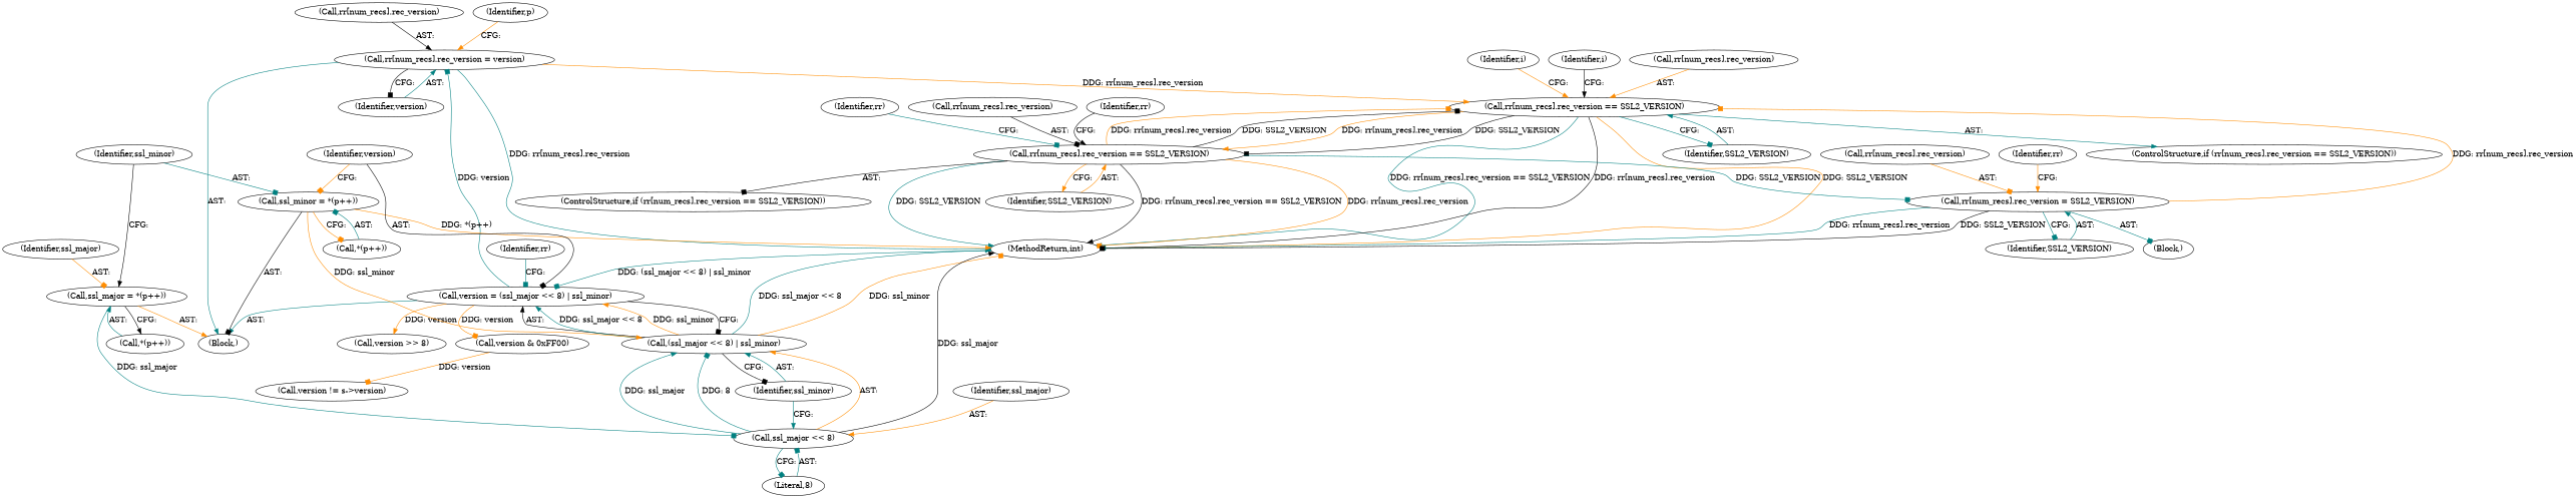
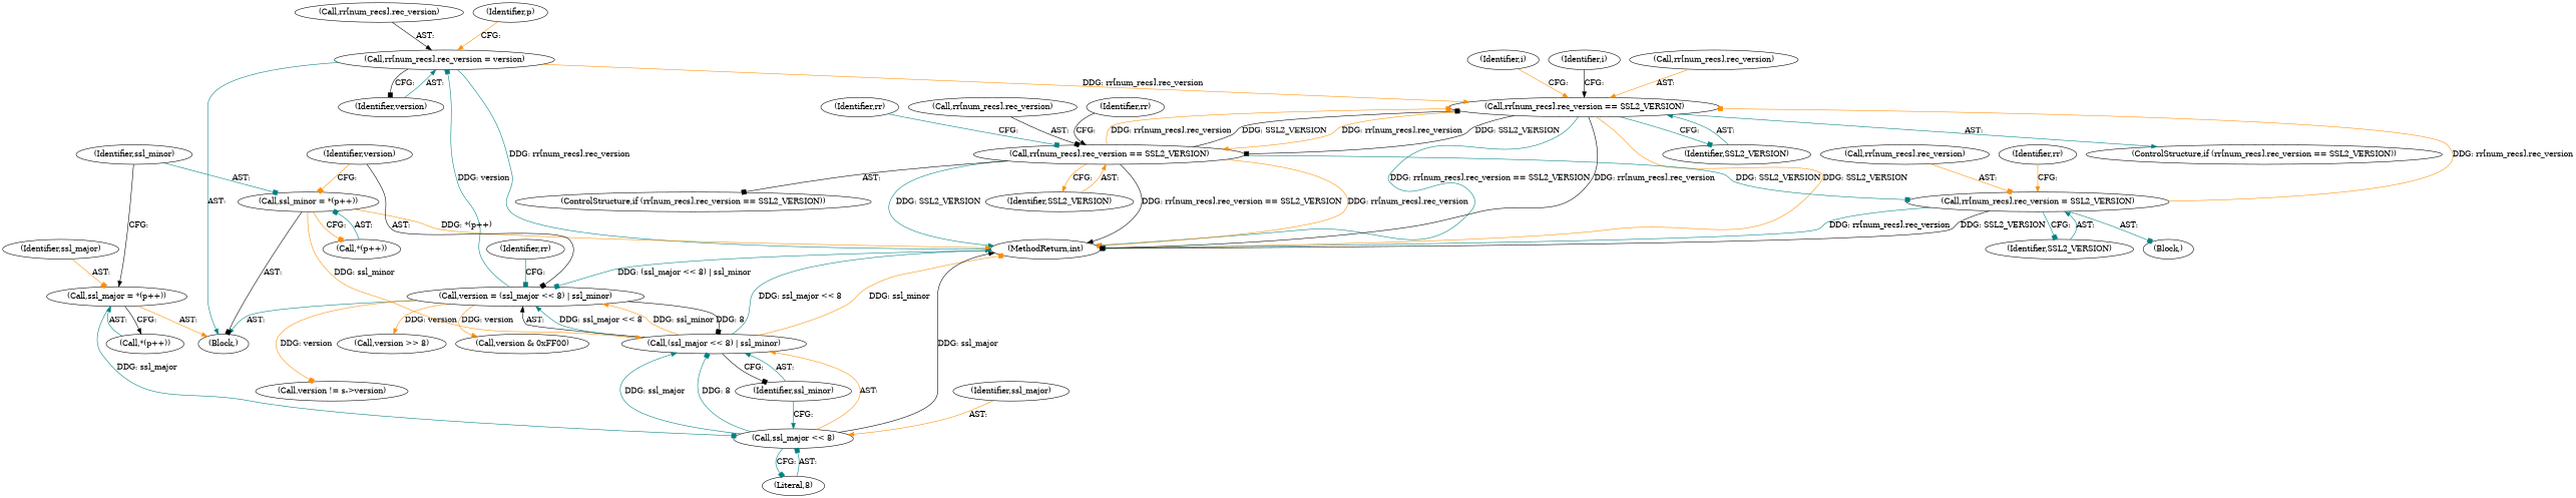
  digraph {
    edge [arrowhead=normal color=teal]
    n1 [label="(Call,rr[num_recs].rec_version = version)"]
    n2 [label="(Call,rr[num_recs].rec_version == SSL2_VERSION)"]
    n3 [label="(MethodReturn,int)"]
    n4 [label="(Block,)"]
    n5 [label="(Identifier,version)"]
    n6 [label="(Call,rr[num_recs].rec_version == SSL2_VERSION)"]
    n7 [label="(ControlStructure,if (rr[num_recs].rec_version == SSL2_VERSION))"]
    n8 [label="(Identifier,SSL2_VERSION)"]
    n9 [label="(Call,version = (ssl_major << 8) | ssl_minor)"]
    n10 [label="(Call,(ssl_major << 8) | ssl_minor)"]
    n11 [label="(Call,version != s->version)"]
    n12 [label="(Call,version >> 8)"]
    n13 [label="(Call,version & 0xFF00)"]
    n14 [label="(Identifier,ssl_minor)"]
    n15 [label="(Call,ssl_major << 8)"]
    n16 [label="(Literal,8)"]
    n17 [label="(Call,ssl_major = *(p++))"]
    n18 [label="(Call,*(p++))"]
    n19 [label="(Call,ssl_minor = *(p++))"]
    n20 [label="(Call,*(p++))"]
    n21 [label="(Call,rr[num_recs].rec_version = SSL2_VERSION)"]
    n22 [label="(Identifier,SSL2_VERSION)"]
    n23 [label="(ControlStructure,if (rr[num_recs].rec_version == SSL2_VERSION))"]
    n24 [label="(Block,)"]
    n25 [label="(Identifier,SSL2_VERSION)"]
    n26 [label="(Call,rr[num_recs].rec_version)"]
    n27 [label="(Identifier,rr)"]
    n28 [label="(Identifier,version)"]
    n29 [label="(Identifier,i)"]
    n30 [label="(Call,rr[num_recs].rec_version)"]
    n31 [label="(Identifier,ssl_major)"]
    n32 [label="(Identifier,rr)"]
    n33 [label="(Call,rr[num_recs].rec_version)"]
    n34 [label="(Identifier,ssl_minor)"]
    n35 [label="(Call,rr[num_recs].rec_version)"]
    n36 [label="(Identifier,rr)"]
    n37 [label="(Identifier,i)"]
    n38 [label="(Identifier,rr)"]
    n39 [label="(Identifier,p)"]
    n40 [label="(Identifier,ssl_major)"]
    n1 -> n2 [color=darkorange label="DDG: rr[num_recs].rec_version"]
    n1 -> n3 [arrowhead=box label="DDG: rr[num_recs].rec_version"]
    n1 -> n4 [label="AST: "]
    n1 -> n5 [arrowhead=box color=black label="CFG: "]
    n2 -> n3 [color=darkorange label="DDG: SSL2_VERSION"]
    n2 -> n3 [label="DDG: rr[num_recs].rec_version == SSL2_VERSION"]
    n2 -> n3 [color=black label="DDG: rr[num_recs].rec_version"]
    n2 -> n6 [color=darkorange label="DDG: rr[num_recs].rec_version"]
    n2 -> n6 [arrowhead=box color=black label="DDG: SSL2_VERSION"]
    n2 -> n7 [label="AST: "]
    n2 -> n8 [arrowhead=box label="CFG: "]
    n3 -> n9 [arrowhead=box label="DDG: (ssl_major << 8) | ssl_minor"]
    n5 -> n1 [label="AST: "]
    n6 -> n2 [arrowhead=box color=darkorange label="DDG: rr[num_recs].rec_version"]
    n6 -> n2 [arrowhead=box color=black label="DDG: SSL2_VERSION"]
    n6 -> n3 [label="DDG: SSL2_VERSION"]
    n6 -> n3 [color=black label="DDG: rr[num_recs].rec_version == SSL2_VERSION"]
    n6 -> n3 [arrowhead=box color=darkorange label="DDG: rr[num_recs].rec_version"]
    n6 -> n21 [arrowhead=box label="DDG: SSL2_VERSION"]
    n6 -> n22 [color=darkorange label="CFG: "]
    n6 -> n23 [arrowhead=box color=black label="AST: "]
    n8 -> n2 [label="AST: "]
    n9 -> n1 [arrowhead=box label="DDG: version"]
    n9 -> n4 [label="AST: "]
-   n9 -> n10 [arrowhead=box color=black label="CFG: "]
-   n13 -> n11 [arrowhead=box color=darkorange label="DDG: version"]
+   n9 -> n10 [arrowhead=box color=black label="DDG: 8"]
+   n9 -> n11 [arrowhead=box color=darkorange label="DDG: version"]
    n9 -> n12 [color=darkorange label="DDG: version"]
-   n9 -> n13 [arrowhead=box color=darkorange label="DDG: version"]
+   n9 -> n13 [color=darkorange label="DDG: version"]
    n10 -> n3 [arrowhead=box color=darkorange label="DDG: ssl_minor"]
    n10 -> n3 [label="DDG: ssl_major << 8"]
    n10 -> n9 [color=black label="AST: "]
    n10 -> n9 [label="DDG: ssl_major << 8"]
    n10 -> n9 [color=darkorange label="DDG: ssl_minor"]
    n10 -> n14 [arrowhead=box color=black label="CFG: "]
    n14 -> n10 [label="AST: "]
    n14 -> n15 [label="CFG: "]
    n15 -> n3 [color=black label="DDG: ssl_major"]
    n15 -> n10 [color=darkorange label="AST: "]
    n15 -> n10 [label="DDG: ssl_major"]
    n15 -> n10 [arrowhead=box label="DDG: 8"]
    n15 -> n16 [arrowhead=box label="CFG: "]
    n16 -> n15 [arrowhead=box label="AST: "]
    n17 -> n4 [color=darkorange label="AST: "]
    n17 -> n15 [arrowhead=box label="DDG: ssl_major"]
    n17 -> n18 [color=black label="CFG: "]
    n18 -> n17 [label="AST: "]
    n19 -> n3 [color=darkorange label="DDG: *(p++)"]
    n19 -> n4 [arrowhead=box color=black label="AST: "]
    n19 -> n10 [color=darkorange label="DDG: ssl_minor"]
    n19 -> n20 [arrowhead=box color=darkorange label="CFG: "]
    n20 -> n19 [arrowhead=box label="AST: "]
    n21 -> n2 [arrowhead=box color=darkorange label="DDG: rr[num_recs].rec_version"]
    n21 -> n3 [label="DDG: rr[num_recs].rec_version"]
    n21 -> n3 [arrowhead=box color=black label="DDG: SSL2_VERSION"]
    n21 -> n24 [arrowhead=box label="AST: "]
    n21 -> n25 [arrowhead=box label="CFG: "]
    n22 -> n6 [color=darkorange label="AST: "]
    n25 -> n21 [label="AST: "]
    n26 -> n1 [color=black label="AST: "]
    n27 -> n21 [color=darkorange label="CFG: "]
    n28 -> n9 [arrowhead=box color=black label="AST: "]
    n28 -> n19 [arrowhead=box color=darkorange label="CFG: "]
    n29 -> n2 [color=black label="CFG: "]
    n30 -> n2 [color=darkorange label="AST: "]
    n31 -> n17 [arrowhead=box color=darkorange label="AST: "]
    n32 -> n6 [arrowhead=box label="CFG: "]
    n33 -> n21 [arrowhead=box color=darkorange label="AST: "]
    n34 -> n17 [color=black label="CFG: "]
    n34 -> n19 [arrowhead=box label="AST: "]
    n35 -> n6 [arrowhead=box color=black label="AST: "]
    n36 -> n6 [color=black label="CFG: "]
    n37 -> n2 [color=darkorange label="CFG: "]
    n38 -> n9 [arrowhead=box label="CFG: "]
    n39 -> n1 [color=darkorange label="CFG: "]
    n40 -> n15 [color=darkorange label="AST: "]
  }
